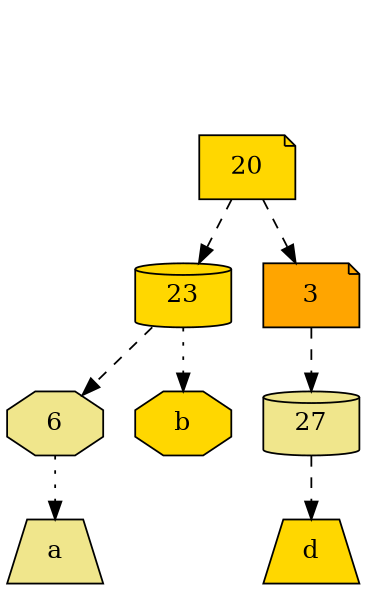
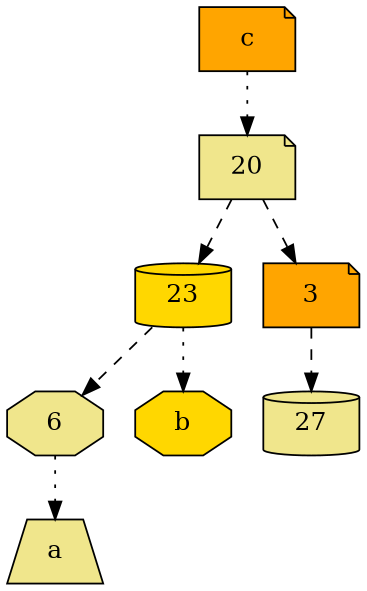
  digraph {
    node [fillcolor=gold shape=note style=filled]
    edge [style=dashed]
    23 [shape=cylinder]
-   20
+   20 [fillcolor=khaki]
    3 [fillcolor=orange]
    6 [fillcolor=khaki shape=octagon]
    b [shape=octagon]
    27 [fillcolor=khaki shape=cylinder]
    a [fillcolor=khaki shape=trapezium]
-   d [shape=trapezium]
+   c [fillcolor=orange]
    23 -> 6
    23 -> b [style=dotted]
    20 -> 23
    20 -> 3
    3 -> 27
    6 -> a [style=dotted]
-   27 -> d
+   c -> 20 [style=dotted]
  }
